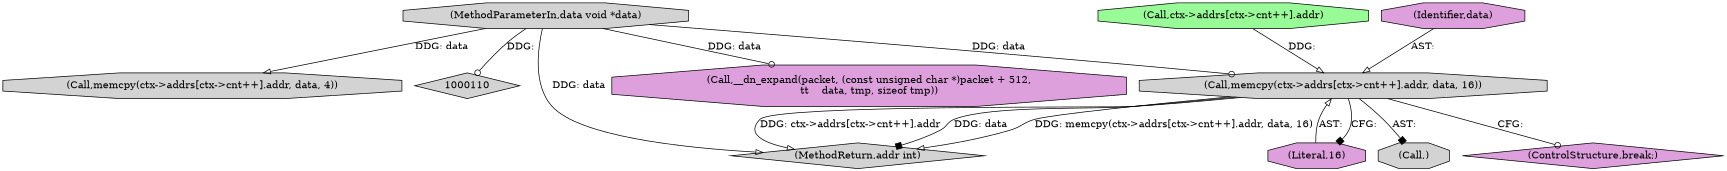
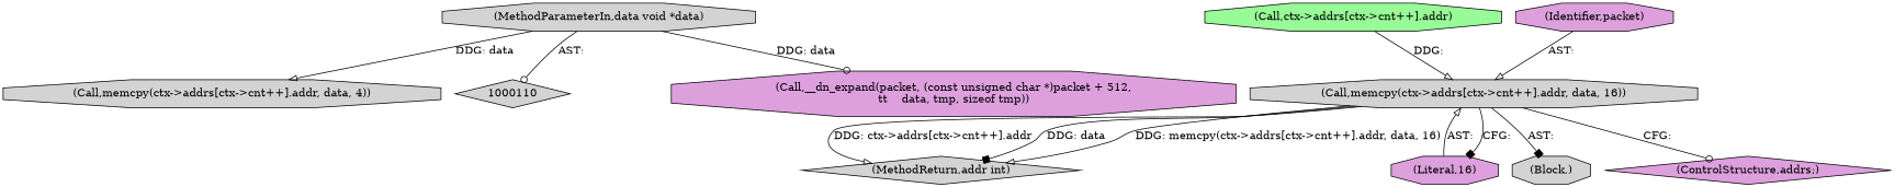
  digraph {
    node [fillcolor=lightgrey shape=octagon style=filled]
    edge [arrowhead=onormal]
    n1 [label="(Call,memcpy(ctx->addrs[ctx->cnt++].addr, data, 16))"]
-   n2 [label="(Call,)"]
+   n2 [label="(Block,)"]
    n3 [fillcolor=plum label="(Literal,16)"]
    n4 [label="(MethodReturn,addr int)" shape=diamond]
-   n5 [fillcolor=plum label="(ControlStructure,break;)" shape=diamond]
+   n5 [fillcolor=plum label="(ControlStructure,addrs;)" shape=diamond]
    n6 [label="(MethodParameterIn,data void *data)"]
    n7 [fillcolor=plum label="(Call,__dn_expand(packet, (const unsigned char *)packet + 512,\n\t\t    data, tmp, sizeof tmp))"]
    n8 [label="(Call,memcpy(ctx->addrs[ctx->cnt++].addr, data, 4))"]
    n9 [label=1000110 shape=diamond]
-   n10 [fillcolor=plum label="(Identifier,data)"]
+   n10 [fillcolor=plum label="(Identifier,packet)"]
    n11 [fillcolor=palegreen label="(Call,ctx->addrs[ctx->cnt++].addr)"]
    n1 -> n2 [arrowhead=box label="AST: "]
    n1 -> n3 [arrowhead=box label="CFG: "]
    n1 -> n4 [label="DDG: memcpy(ctx->addrs[ctx->cnt++].addr, data, 16)"]
    n1 -> n4 [label="DDG: ctx->addrs[ctx->cnt++].addr"]
    n1 -> n4 [arrowhead=box label="DDG: data"]
    n1 -> n5 [arrowhead=odot label="CFG: "]
    n3 -> n1 [label="AST: "]
-   n6 -> n1 [arrowhead=odot label="DDG: data"]
-   n6 -> n4 [label="DDG: data"]
    n6 -> n7 [arrowhead=odot label="DDG: data"]
    n6 -> n8 [label="DDG: data"]
-   n6 -> n9 [arrowhead=odot label="DDG: "]
+   n6 -> n9 [arrowhead=odot label="AST: "]
    n10 -> n1 [label="AST: "]
    n11 -> n1 [label="DDG: "]
  }
